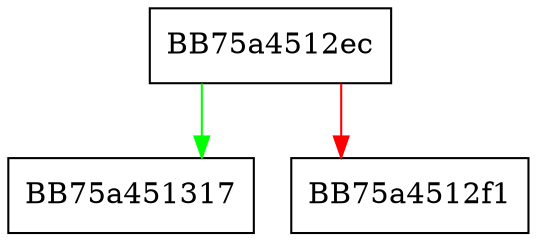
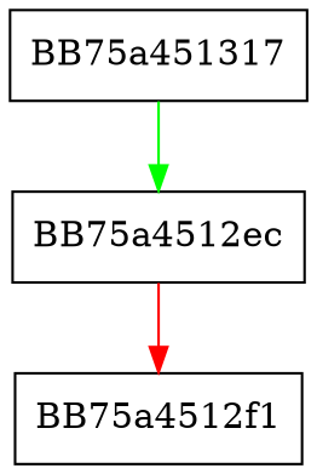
  digraph {
    splines=ortho
    node [shape=box]
    BB75a4512ec
    BB75a451317
    BB75a4512f1
-   BB75a4512ec -> BB75a451317 [color=green]
+   BB75a451317 -> BB75a4512ec [color=green]
    BB75a4512ec -> BB75a4512f1 [color=red]
  }
